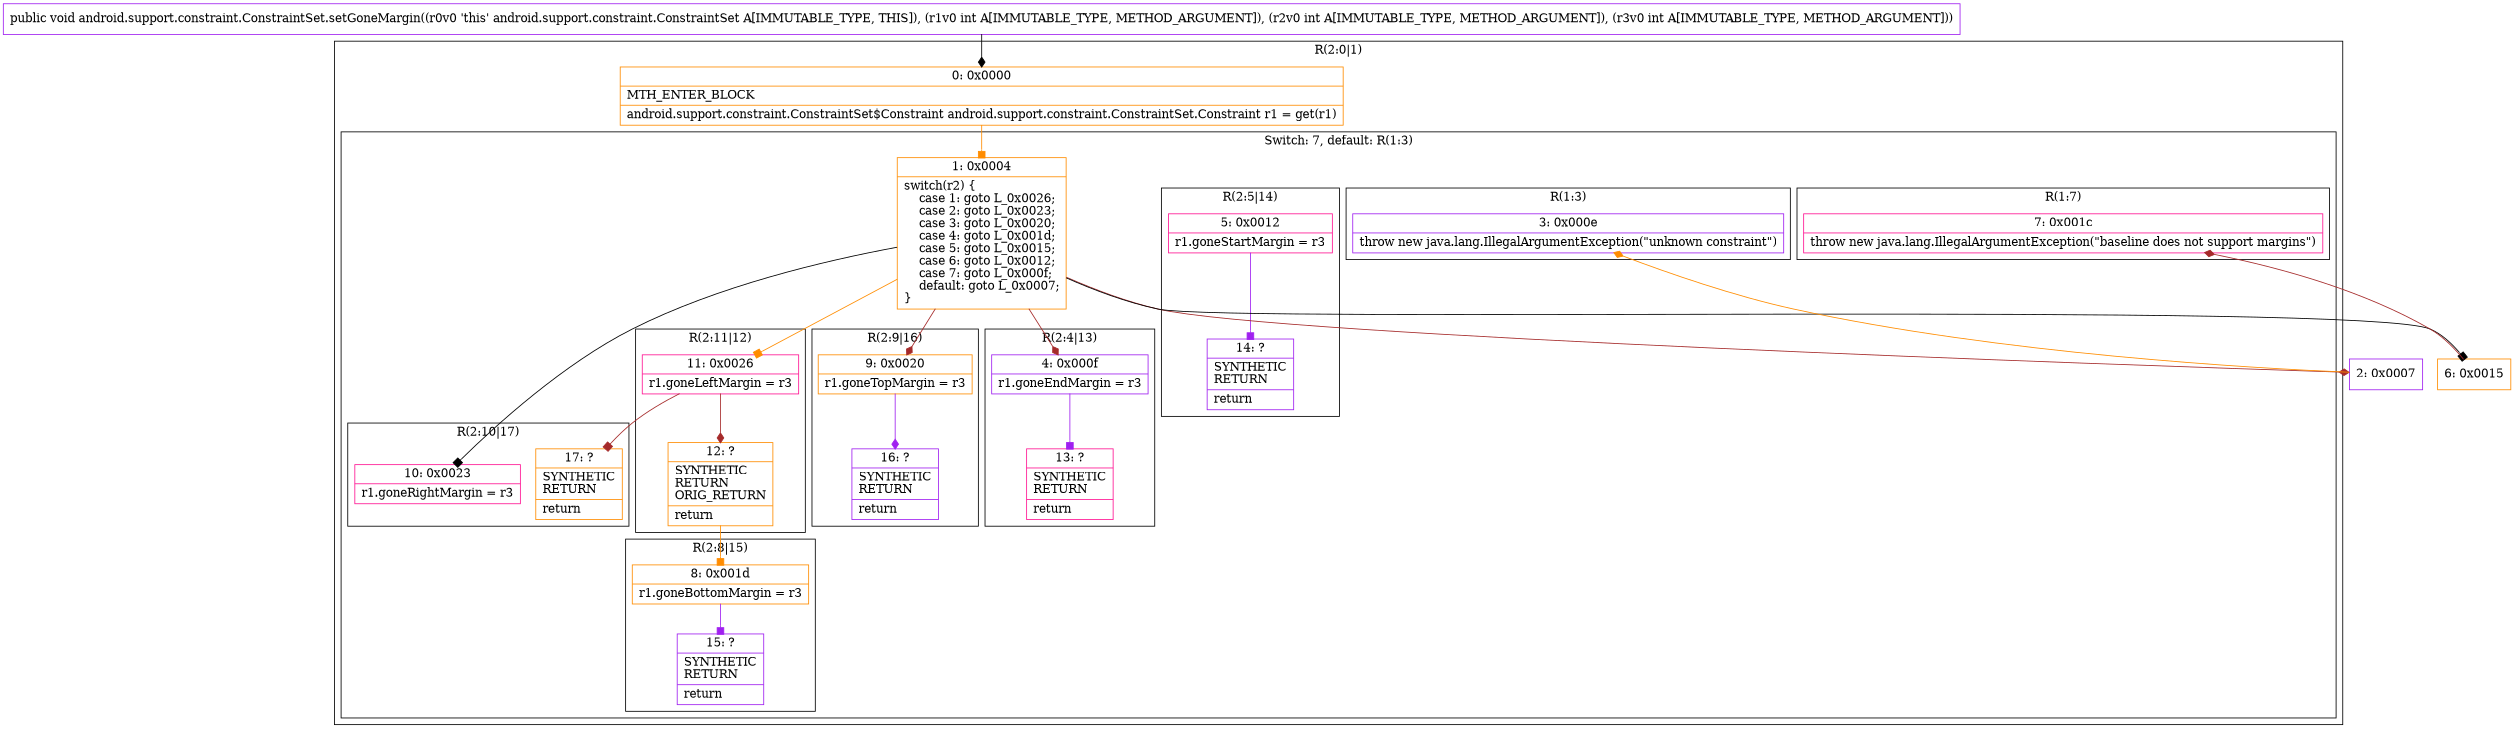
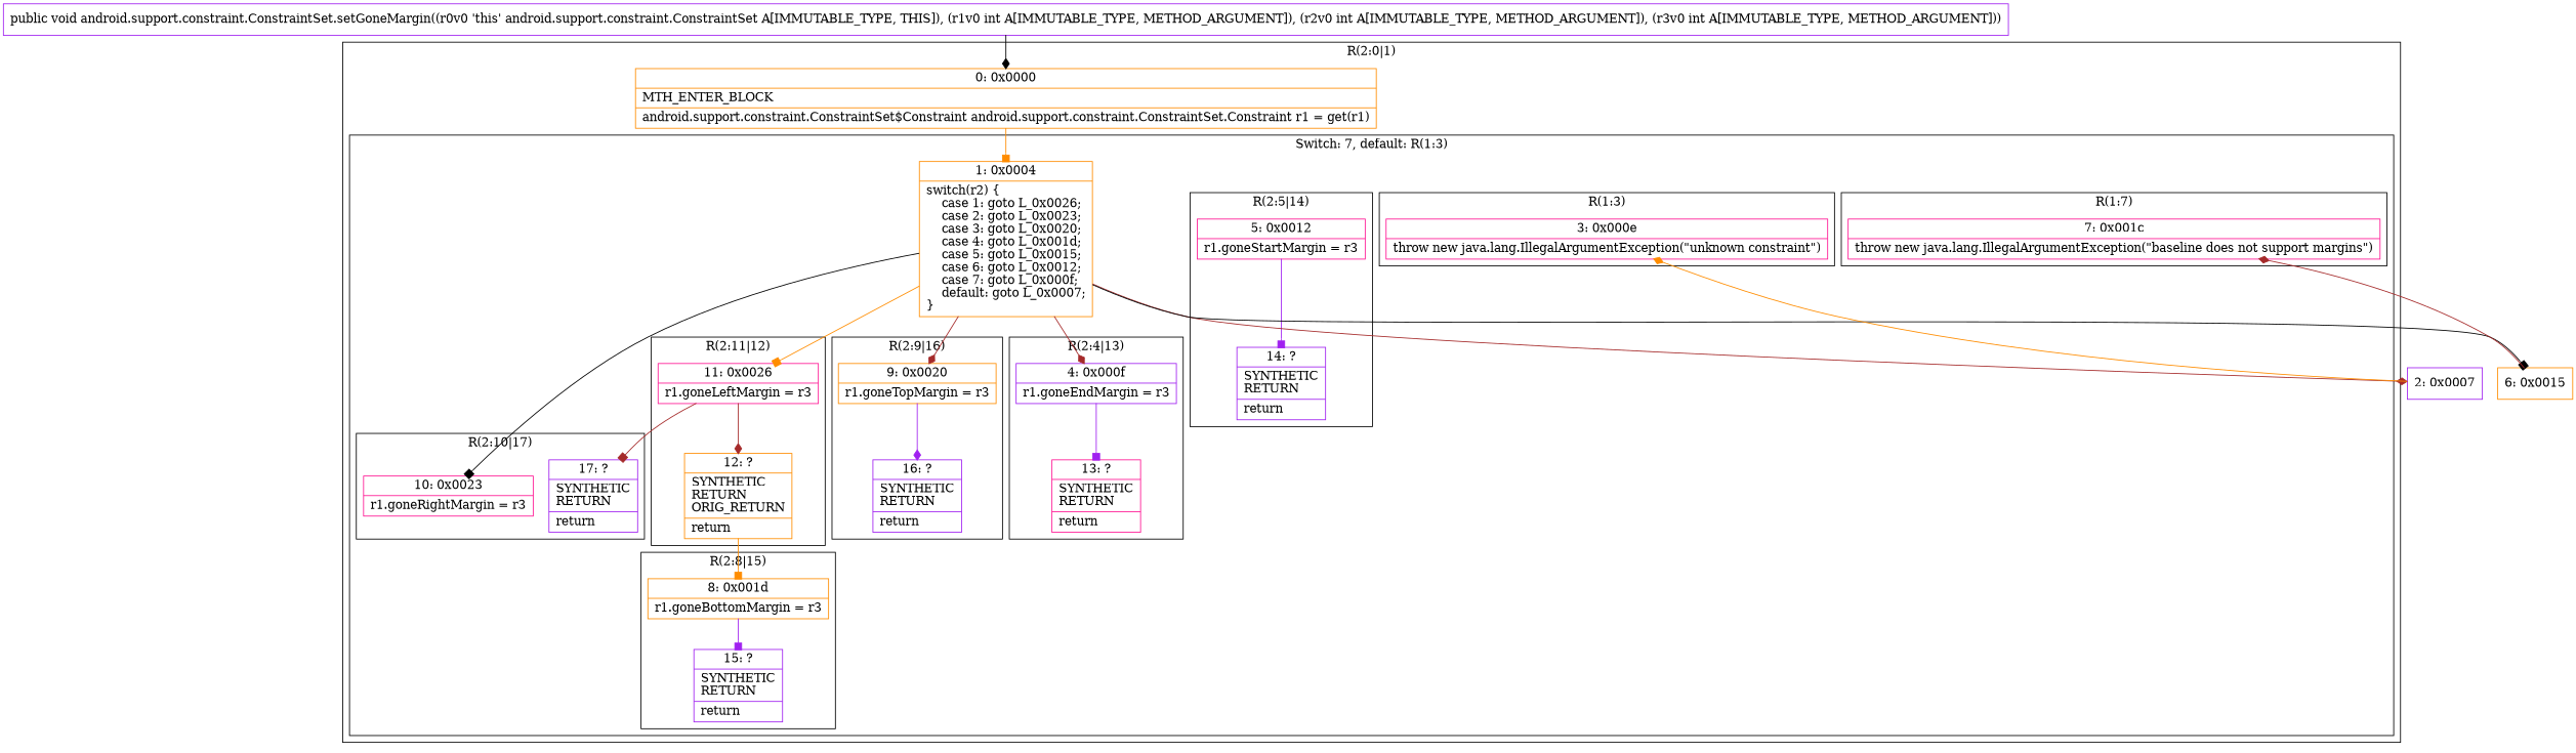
  digraph {
    node [color=purple shape=record]
    edge [arrowhead=box color=brown]
    n1 [color=deeppink label="{11\:\ 0x0026|r1.goneLeftMargin = r3\l}"]
    n2 [color=darkorange label="{12\:\ ?|SYNTHETIC\lRETURN\lORIG_RETURN\l|return\l}"]
    n3 [color=deeppink label="{10\:\ 0x0023|r1.goneRightMargin = r3\l}"]
-   n4 [color=darkorange label="{17\:\ ?|SYNTHETIC\lRETURN\l|return\l}"]
+   n4 [label="{17\:\ ?|SYNTHETIC\lRETURN\l|return\l}"]
    n5 [color=darkorange label="{9\:\ 0x0020|r1.goneTopMargin = r3\l}"]
    n6 [label="{16\:\ ?|SYNTHETIC\lRETURN\l|return\l}"]
    n7 [color=darkorange label="{8\:\ 0x001d|r1.goneBottomMargin = r3\l}"]
    n8 [label="{15\:\ ?|SYNTHETIC\lRETURN\l|return\l}"]
    n9 [color=deeppink label="{7\:\ 0x001c|throw new java.lang.IllegalArgumentException(\"baseline does not support margins\")\l}"]
    n10 [color=deeppink label="{5\:\ 0x0012|r1.goneStartMargin = r3\l}"]
    n11 [label="{14\:\ ?|SYNTHETIC\lRETURN\l|return\l}"]
    n12 [label="{4\:\ 0x000f|r1.goneEndMargin = r3\l}"]
    n13 [color=deeppink label="{13\:\ ?|SYNTHETIC\lRETURN\l|return\l}"]
-   n14 [label="{3\:\ 0x000e|throw new java.lang.IllegalArgumentException(\"unknown constraint\")\l}"]
+   n14 [color=deeppink label="{3\:\ 0x000e|throw new java.lang.IllegalArgumentException(\"unknown constraint\")\l}"]
    n15 [color=darkorange label="{1\:\ 0x0004|switch(r2) \{\l    case 1: goto L_0x0026;\l    case 2: goto L_0x0023;\l    case 3: goto L_0x0020;\l    case 4: goto L_0x001d;\l    case 5: goto L_0x0015;\l    case 6: goto L_0x0012;\l    case 7: goto L_0x000f;\l    default: goto L_0x0007;\l\}\l}"]
    n16 [color=darkorange label="{0\:\ 0x0000|MTH_ENTER_BLOCK\l|android.support.constraint.ConstraintSet$Constraint android.support.constraint.ConstraintSet.Constraint r1 = get(r1)\l}"]
    n17 [label="{2\:\ 0x0007}"]
    n18 [color=darkorange label="{6\:\ 0x0015}"]
    n19 [label="{public void android.support.constraint.ConstraintSet.setGoneMargin((r0v0 'this' android.support.constraint.ConstraintSet A[IMMUTABLE_TYPE, THIS]), (r1v0 int A[IMMUTABLE_TYPE, METHOD_ARGUMENT]), (r2v0 int A[IMMUTABLE_TYPE, METHOD_ARGUMENT]), (r3v0 int A[IMMUTABLE_TYPE, METHOD_ARGUMENT])) }"]
    subgraph cluster_1 {
      label="R(2:0|1)"
      n16
      subgraph cluster_2 {
        label="Switch: 7, default: R(1:3)"
        n15
        subgraph cluster_3 {
          label="R(2:11|12)"
          n1
          n2
        }
        subgraph cluster_4 {
          label="R(2:10|17)"
          n3
          n4
        }
        subgraph cluster_5 {
          label="R(2:9|16)"
          n5
          n6
        }
        subgraph cluster_6 {
          label="R(2:8|15)"
          n7
          n8
        }
        subgraph cluster_7 {
          label="R(1:7)"
          n9
        }
        subgraph cluster_8 {
          label="R(2:5|14)"
          n10
          n11
        }
        subgraph cluster_9 {
          label="R(2:4|13)"
          n12
          n13
        }
        subgraph cluster_10 {
          label="R(1:3)"
          n14
        }
      }
    }
    n1 -> n2 [arrowhead=diamond]
    n1 -> n4
    n2 -> n7 [color=darkorange]
    n5 -> n6 [arrowhead=diamond color=purple]
    n7 -> n8 [color=purple]
    n10 -> n11 [color=purple]
    n12 -> n13 [color=purple]
    n15 -> n1 [color=darkorange]
    n15 -> n3 [color=black]
    n15 -> n5 [arrowhead=diamond]
    n15 -> n12 [arrowhead=diamond]
    n15 -> n17 [arrowhead=diamond]
    n15 -> n18 [color=black]
    n16 -> n15 [color=darkorange]
    n17 -> n14 [arrowhead=diamond color=darkorange]
    n18 -> n9 [arrowhead=diamond]
    n19 -> n16 [arrowhead=diamond color=black]
  }
